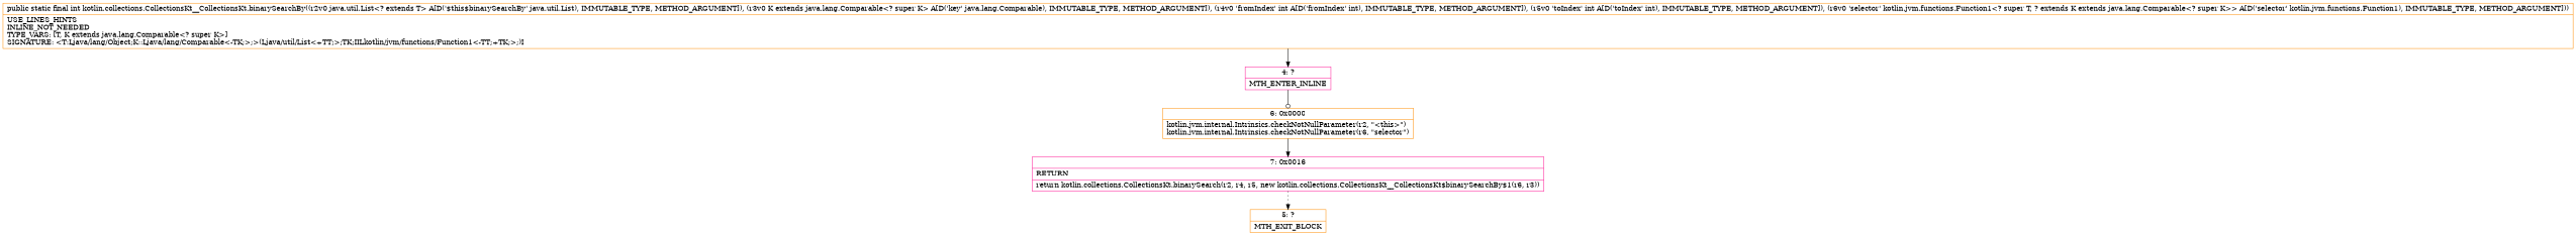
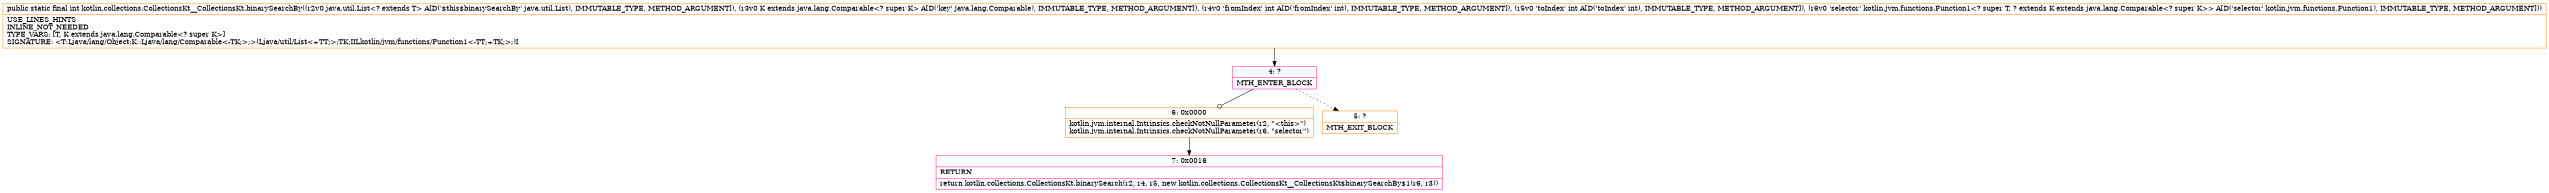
  digraph {
    node [color=darkorange shape=record]
    edge [arrowhead=normal style=solid]
-   n1 [color=deeppink label="{4\:\ ?|MTH_ENTER_INLINE\l}"]
+   n1 [color=deeppink label="{4\:\ ?|MTH_ENTER_BLOCK\l}"]
    n2 [label="{6\:\ 0x0000|kotlin.jvm.internal.Intrinsics.checkNotNullParameter(r2, \"\<this\>\")\lkotlin.jvm.internal.Intrinsics.checkNotNullParameter(r6, \"selector\")\l}"]
    n3 [color=deeppink label="{7\:\ 0x0016|RETURN\l|return kotlin.collections.CollectionsKt.binarySearch(r2, r4, r5, new kotlin.collections.CollectionsKt__CollectionsKt$binarySearchBy$1(r6, r3))\l}"]
    n4 [label="{5\:\ ?|MTH_EXIT_BLOCK\l}"]
    n5 [label="{public static final int kotlin.collections.CollectionsKt__CollectionsKt.binarySearchBy((r2v0 java.util.List\<? extends T\> A[D('$this$binarySearchBy' java.util.List), IMMUTABLE_TYPE, METHOD_ARGUMENT]), (r3v0 K extends java.lang.Comparable\<? super K\> A[D('key' java.lang.Comparable), IMMUTABLE_TYPE, METHOD_ARGUMENT]), (r4v0 'fromIndex' int A[D('fromIndex' int), IMMUTABLE_TYPE, METHOD_ARGUMENT]), (r5v0 'toIndex' int A[D('toIndex' int), IMMUTABLE_TYPE, METHOD_ARGUMENT]), (r6v0 'selector' kotlin.jvm.functions.Function1\<? super T, ? extends K extends java.lang.Comparable\<? super K\>\> A[D('selector' kotlin.jvm.functions.Function1), IMMUTABLE_TYPE, METHOD_ARGUMENT]))  | USE_LINES_HINTS\lINLINE_NOT_NEEDED\lTYPE_VARS: [T, K extends java.lang.Comparable\<? super K\>]\lSIGNATURE: \<T:Ljava\/lang\/Object;K::Ljava\/lang\/Comparable\<\-TK;\>;\>(Ljava\/util\/List\<+TT;\>;TK;IILkotlin\/jvm\/functions\/Function1\<\-TT;+TK;\>;)I\l}"]
    n1 -> n2 [arrowhead=odot]
    n2 -> n3
-   n3 -> n4 [style=dotted]
+   n1 -> n4 [style=dotted]
    n5 -> n1
  }
